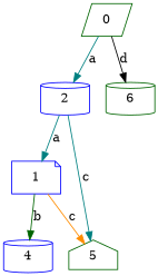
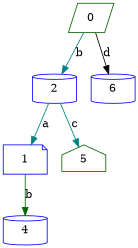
  strict digraph {
    node [color=blue shape=cylinder]
    edge [color=teal]
    1 [shape=note]
    4
    5 [color=darkgreen shape=house]
    2
    0 [color=darkgreen shape=parallelogram]
-   6 [color=darkgreen]
+   6
    1 -> 4 [color=darkgreen label=b]
-   1 -> 5 [color=darkorange label=c]
    2 -> 1 [label=a]
    2 -> 5 [label=c]
-   0 -> 2 [label=a]
+   0 -> 2 [label=b]
    0 -> 6 [color=black label=d]
  }
